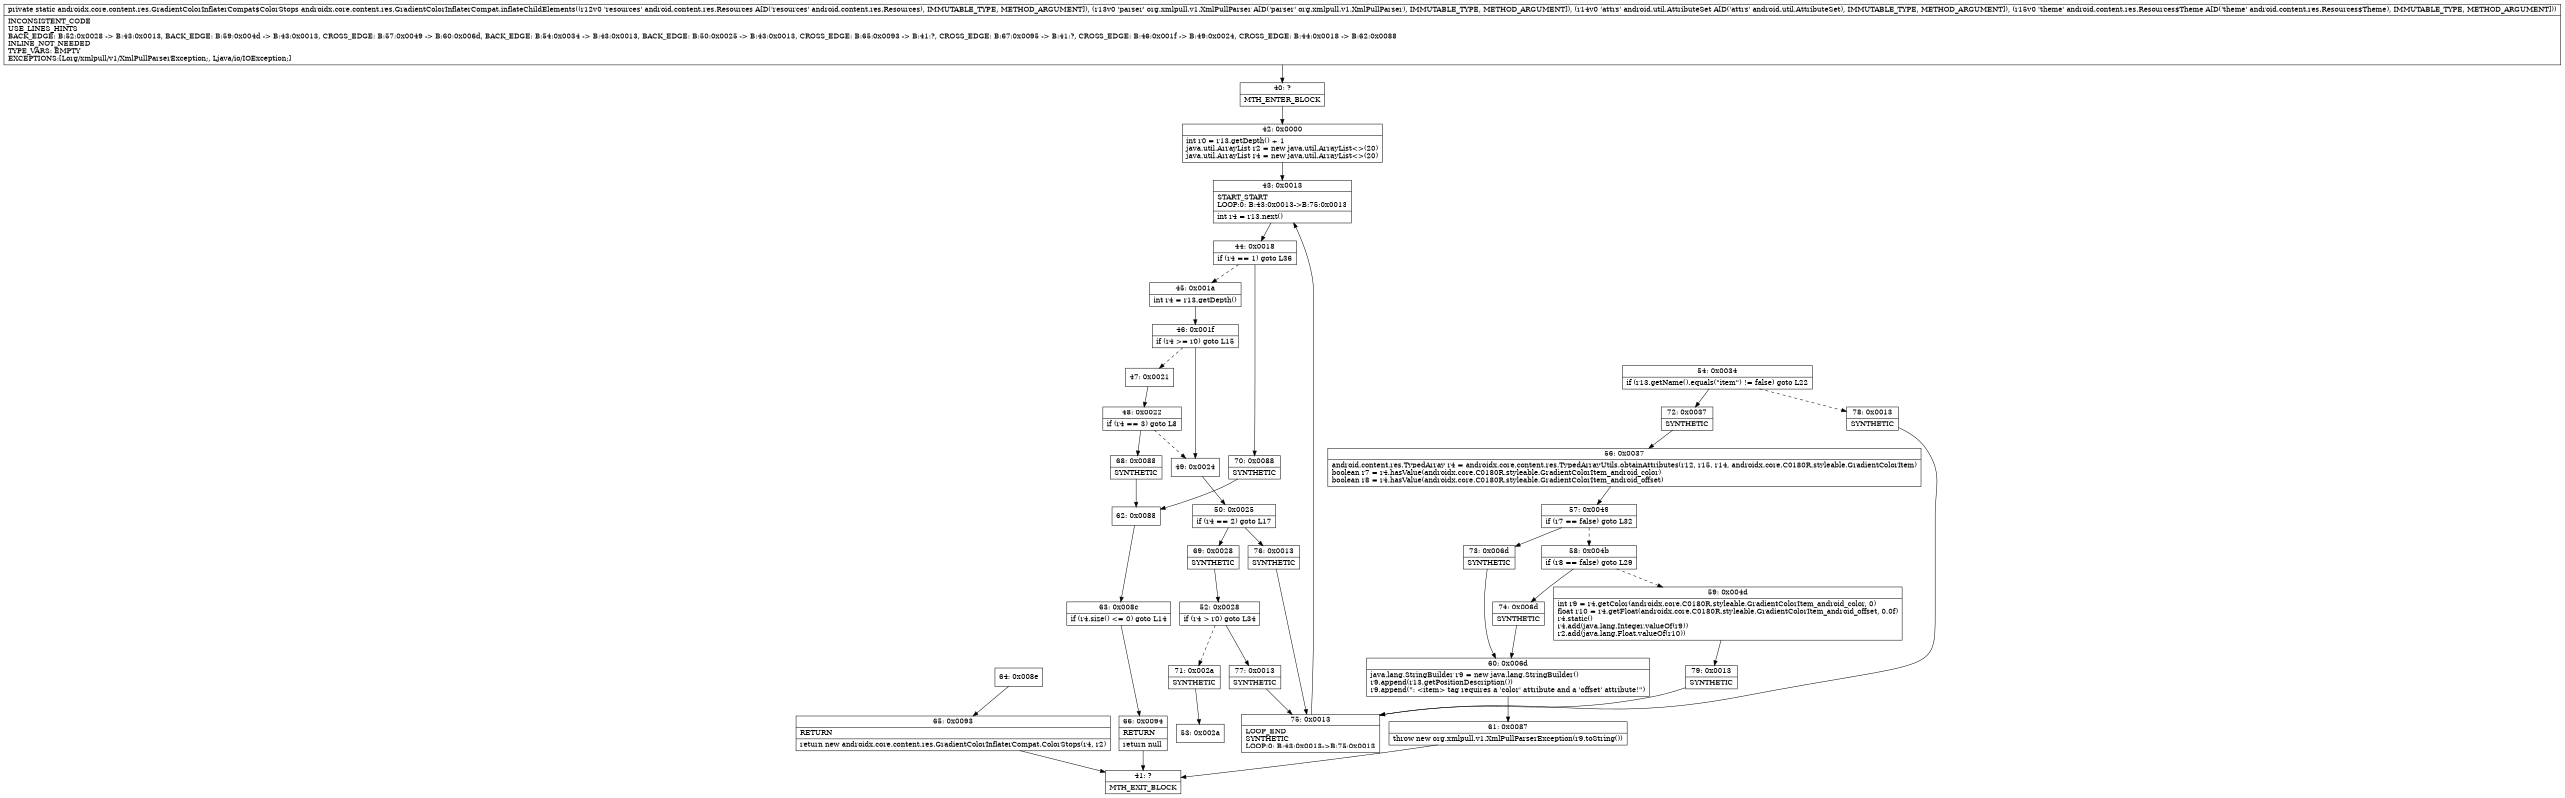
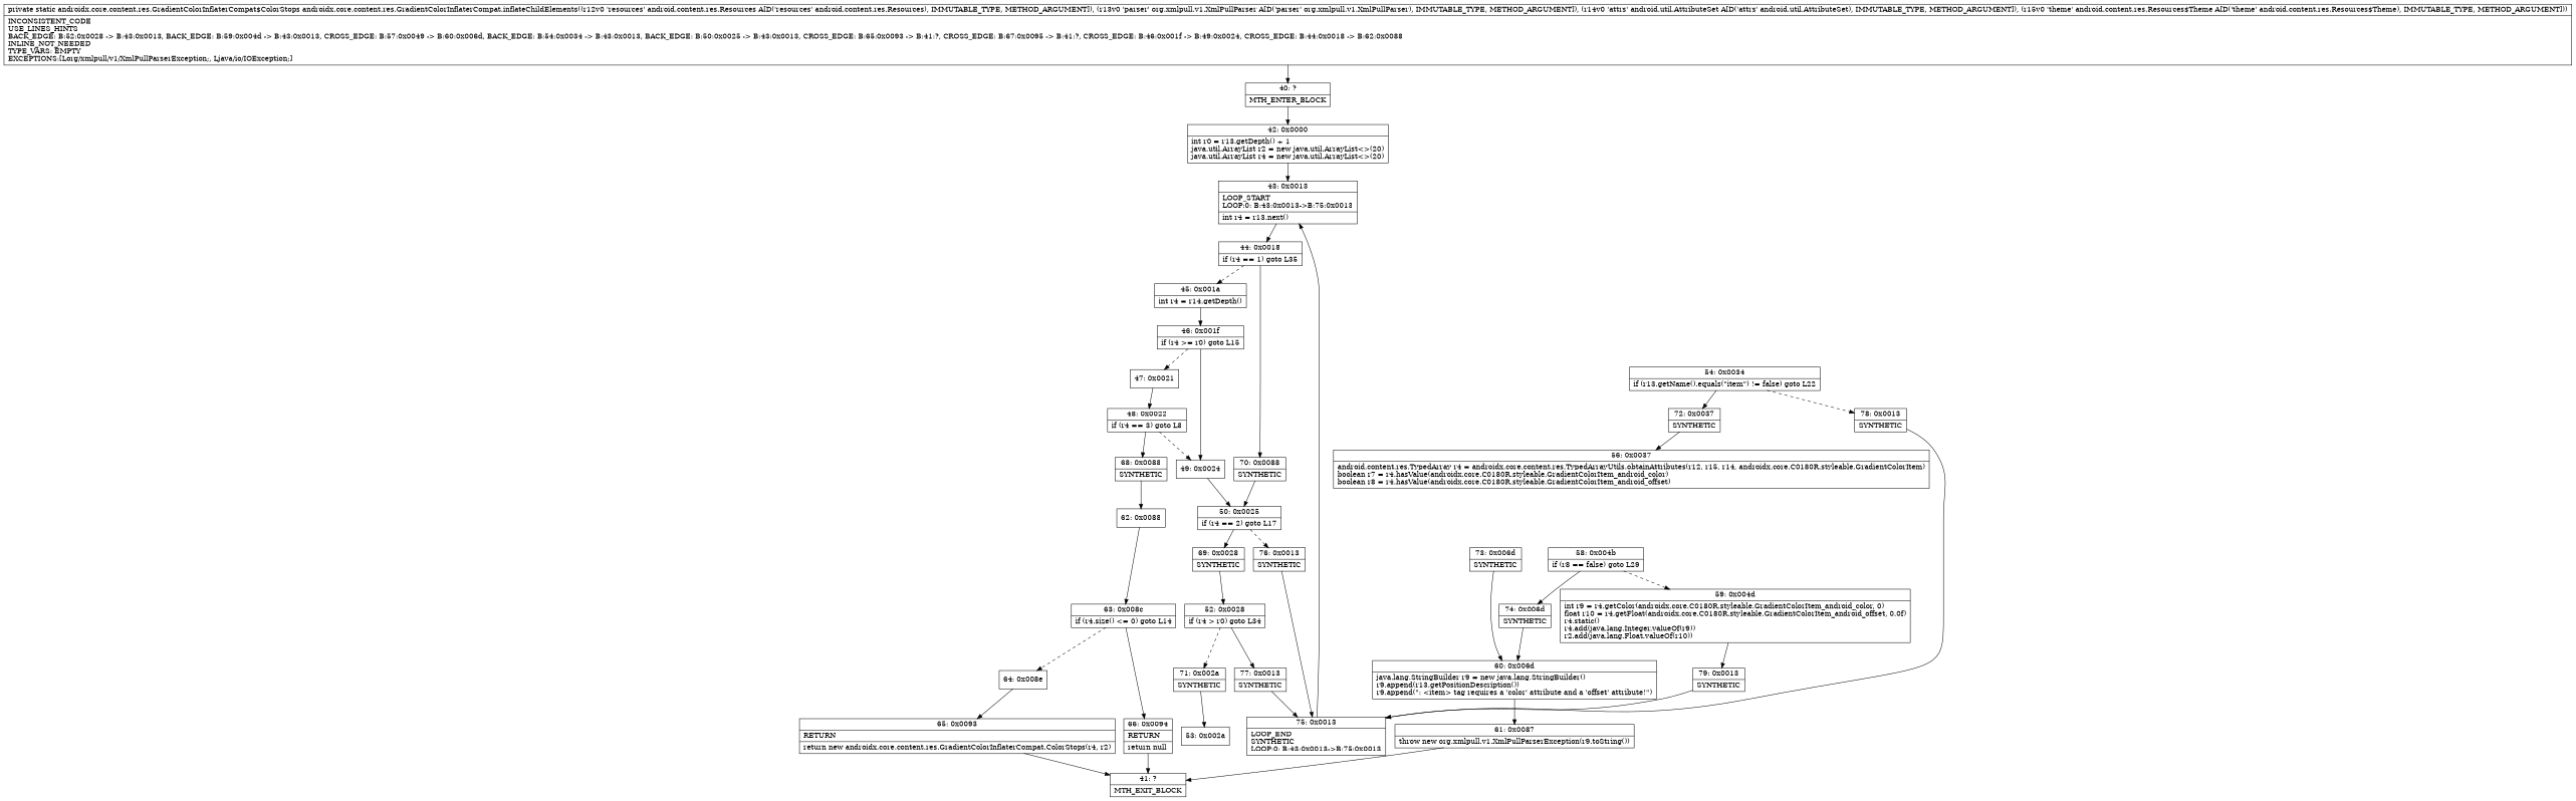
  digraph {
    node [shape=record]
    n1 [label="{40\:\ ?|MTH_ENTER_BLOCK\l}"]
    n2 [label="{42\:\ 0x0000|int r0 = r13.getDepth() + 1\ljava.util.ArrayList r2 = new java.util.ArrayList\<\>(20)\ljava.util.ArrayList r4 = new java.util.ArrayList\<\>(20)\l}"]
-   n3 [label="{43\:\ 0x0013|START_START\lLOOP:0: B:43:0x0013\-\>B:75:0x0013\l|int r4 = r13.next()\l}"]
-   n4 [label="{44\:\ 0x0018|if (r4 == 1) goto L36\l}"]
-   n5 [label="{45\:\ 0x001a|int r4 = r13.getDepth()\l}"]
+   n3 [label="{43\:\ 0x0013|LOOP_START\lLOOP:0: B:43:0x0013\-\>B:75:0x0013\l|int r4 = r13.next()\l}"]
+   n4 [label="{44\:\ 0x0018|if (r4 == 1) goto L35\l}"]
+   n5 [label="{45\:\ 0x001a|int r4 = r14.getDepth()\l}"]
    n6 [label="{70\:\ 0x0088|SYNTHETIC\l}"]
    n7 [label="{46\:\ 0x001f|if (r4 \>= r0) goto L15\l}"]
    n8 [label="{62\:\ 0x0088}"]
    n9 [label="{47\:\ 0x0021}"]
    n10 [label="{49\:\ 0x0024}"]
    n11 [label="{48\:\ 0x0022|if (r4 == 3) goto L8\l}"]
    n12 [label="{50\:\ 0x0025|if (r4 == 2) goto L17\l}"]
    n13 [label="{68\:\ 0x0088|SYNTHETIC\l}"]
    n14 [label="{63\:\ 0x008c|if (r4.size() \<= 0) goto L14\l}"]
    n15 [label="{64\:\ 0x008e}"]
    n16 [label="{66\:\ 0x0094|RETURN\l|return null\l}"]
    n17 [label="{65\:\ 0x0093|RETURN\l|return new androidx.core.content.res.GradientColorInflaterCompat.ColorStops(r4, r2)\l}"]
    n18 [label="{41\:\ ?|MTH_EXIT_BLOCK\l}"]
    n19 [label="{69\:\ 0x0028|SYNTHETIC\l}"]
    n20 [label="{76\:\ 0x0013|SYNTHETIC\l}"]
    n21 [label="{52\:\ 0x0028|if (r4 \> r0) goto L34\l}"]
    n22 [label="{75\:\ 0x0013|LOOP_END\lSYNTHETIC\lLOOP:0: B:43:0x0013\-\>B:75:0x0013\l}"]
    n23 [label="{71\:\ 0x002a|SYNTHETIC\l}"]
    n24 [label="{77\:\ 0x0013|SYNTHETIC\l}"]
    n25 [label="{53\:\ 0x002a}"]
    n26 [label="{54\:\ 0x0034|if (r13.getName().equals(\"item\") != false) goto L22\l}"]
    n27 [label="{72\:\ 0x0037|SYNTHETIC\l}"]
    n28 [label="{78\:\ 0x0013|SYNTHETIC\l}"]
    n29 [label="{56\:\ 0x0037|android.content.res.TypedArray r4 = androidx.core.content.res.TypedArrayUtils.obtainAttributes(r12, r15, r14, androidx.core.C0180R.styleable.GradientColorItem)\lboolean r7 = r4.hasValue(androidx.core.C0180R.styleable.GradientColorItem_android_color)\lboolean r8 = r4.hasValue(androidx.core.C0180R.styleable.GradientColorItem_android_offset)\l}"]
-   n30 [label="{57\:\ 0x0049|if (r7 == false) goto L32\l}"]
    n31 [label="{58\:\ 0x004b|if (r8 == false) goto L29\l}"]
    n32 [label="{73\:\ 0x006d|SYNTHETIC\l}"]
    n33 [label="{59\:\ 0x004d|int r9 = r4.getColor(androidx.core.C0180R.styleable.GradientColorItem_android_color, 0)\lfloat r10 = r4.getFloat(androidx.core.C0180R.styleable.GradientColorItem_android_offset, 0.0f)\lr4.static()\lr4.add(java.lang.Integer.valueOf(r9))\lr2.add(java.lang.Float.valueOf(r10))\l}"]
    n34 [label="{74\:\ 0x006d|SYNTHETIC\l}"]
    n35 [label="{60\:\ 0x006d|java.lang.StringBuilder r9 = new java.lang.StringBuilder()\lr9.append(r13.getPositionDescription())\lr9.append(\": \<item\> tag requires a 'color' attribute and a 'offset' attribute!\")\l}"]
    n36 [label="{79\:\ 0x0013|SYNTHETIC\l}"]
    n37 [label="{61\:\ 0x0087|throw new org.xmlpull.v1.XmlPullParserException(r9.toString())\l}"]
    n38 [label="{private static androidx.core.content.res.GradientColorInflaterCompat$ColorStops androidx.core.content.res.GradientColorInflaterCompat.inflateChildElements((r12v0 'resources' android.content.res.Resources A[D('resources' android.content.res.Resources), IMMUTABLE_TYPE, METHOD_ARGUMENT]), (r13v0 'parser' org.xmlpull.v1.XmlPullParser A[D('parser' org.xmlpull.v1.XmlPullParser), IMMUTABLE_TYPE, METHOD_ARGUMENT]), (r14v0 'attrs' android.util.AttributeSet A[D('attrs' android.util.AttributeSet), IMMUTABLE_TYPE, METHOD_ARGUMENT]), (r15v0 'theme' android.content.res.Resources$Theme A[D('theme' android.content.res.Resources$Theme), IMMUTABLE_TYPE, METHOD_ARGUMENT]))  | INCONSISTENT_CODE\lUSE_LINES_HINTS\lBACK_EDGE: B:52:0x0028 \-\> B:43:0x0013, BACK_EDGE: B:59:0x004d \-\> B:43:0x0013, CROSS_EDGE: B:57:0x0049 \-\> B:60:0x006d, BACK_EDGE: B:54:0x0034 \-\> B:43:0x0013, BACK_EDGE: B:50:0x0025 \-\> B:43:0x0013, CROSS_EDGE: B:65:0x0093 \-\> B:41:?, CROSS_EDGE: B:67:0x0095 \-\> B:41:?, CROSS_EDGE: B:46:0x001f \-\> B:49:0x0024, CROSS_EDGE: B:44:0x0018 \-\> B:62:0x0088\lINLINE_NOT_NEEDED\lTYPE_VARS: EMPTY\lEXCEPTIONS:[Lorg\/xmlpull\/v1\/XmlPullParserException;, Ljava\/io\/IOException;]\l}"]
    n1 -> n2
    n2 -> n3
    n3 -> n4
    n4 -> n5 [style=dashed]
    n4 -> n6
    n5 -> n7
-   n6 -> n8
+   n6 -> n12
    n7 -> n9 [style=dashed]
    n7 -> n10
    n8 -> n14
    n9 -> n11
    n10 -> n12
    n11 -> n10 [style=dashed]
    n11 -> n13
    n12 -> n19
-   n12 -> n20 [style=solid]
+   n12 -> n20 [style=dashed]
    n13 -> n8
+   n14 -> n15 [style=dashed]
    n14 -> n16
    n15 -> n17
    n16 -> n18
    n17 -> n18
    n19 -> n21
    n20 -> n22
    n21 -> n23 [style=dashed]
    n21 -> n24
    n22 -> n3
    n23 -> n25
    n24 -> n22
    n26 -> n27
    n26 -> n28 [style=dashed]
    n27 -> n29
    n28 -> n22
-   n29 -> n30
-   n30 -> n31 [style=dashed]
-   n30 -> n32
    n31 -> n33 [style=dashed]
    n31 -> n34
    n32 -> n35
    n33 -> n36
    n34 -> n35
    n35 -> n37
    n36 -> n22
    n37 -> n18
    n38 -> n1
  }
